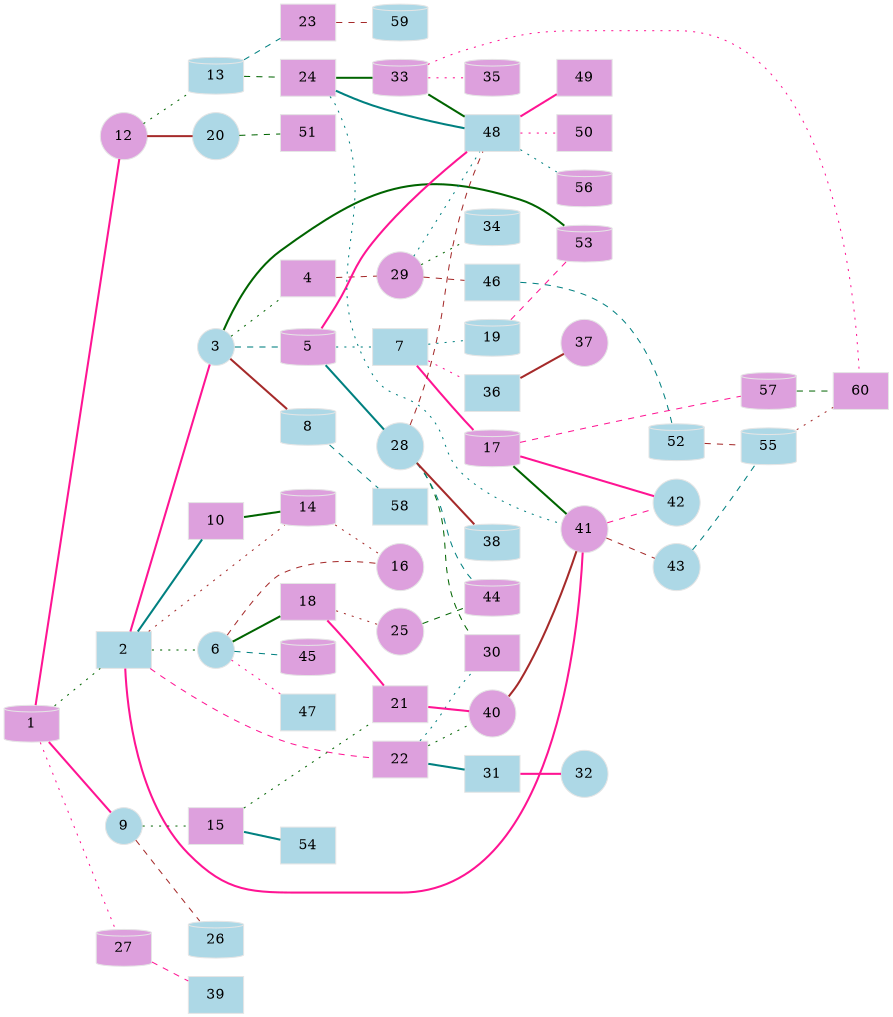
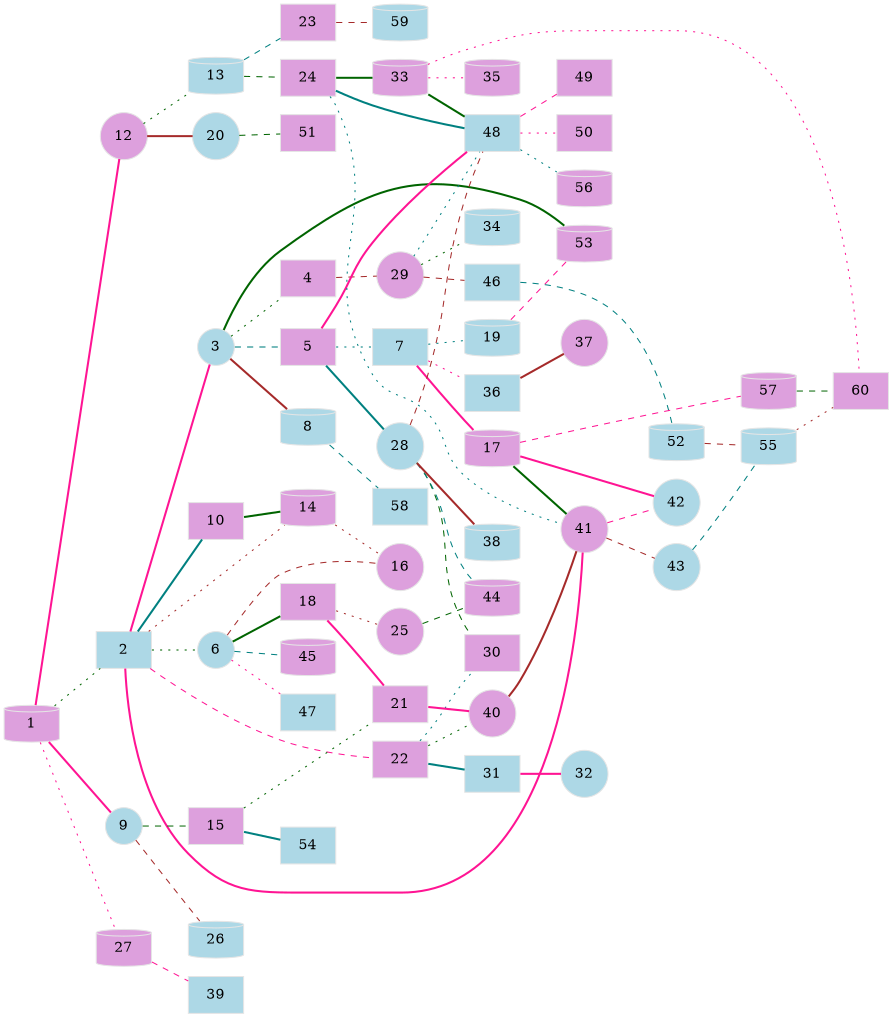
  graph {
    rankdir=LR
    node [color=gray90 fillcolor=plum shape=box style=filled]
    edge [color=deeppink style=bold]
    1 [shape=cylinder]
    2 [fillcolor=lightblue]
    9 [fillcolor=lightblue shape=circle]
    12 [shape=circle]
    27 [shape=cylinder]
    3 [fillcolor=lightblue shape=circle]
    6 [fillcolor=lightblue shape=circle]
    10
    14 [shape=cylinder]
    22
    41 [shape=circle]
    15
    26 [fillcolor=lightblue shape=cylinder]
    13 [fillcolor=lightblue shape=cylinder]
    20 [fillcolor=lightblue shape=circle]
    39 [fillcolor=lightblue]
    4
-   5 [shape=cylinder]
+   5
    8 [fillcolor=lightblue shape=cylinder]
    53 [shape=cylinder]
    16 [shape=circle]
    18
    45 [shape=cylinder]
    47 [fillcolor=lightblue]
    40 [shape=circle]
    30
    31 [fillcolor=lightblue]
    42 [fillcolor=lightblue shape=circle]
    43 [fillcolor=lightblue shape=circle]
    29 [shape=circle]
    7 [fillcolor=lightblue]
    28 [fillcolor=lightblue shape=circle]
    48 [fillcolor=lightblue]
    58 [fillcolor=lightblue]
    34 [fillcolor=lightblue shape=cylinder]
    46 [fillcolor=lightblue]
    17 [shape=cylinder]
    19 [fillcolor=lightblue shape=cylinder]
    36 [fillcolor=lightblue]
    44 [shape=cylinder]
    38 [fillcolor=lightblue shape=cylinder]
    49
    50
    56 [shape=cylinder]
    21
    25 [shape=circle]
    57 [shape=cylinder]
    37 [shape=circle]
    54 [fillcolor=lightblue]
    23
    24
    51
    59 [fillcolor=lightblue shape=cylinder]
    33 [shape=cylinder]
    60
    32 [fillcolor=lightblue shape=circle]
    35 [shape=cylinder]
    52 [fillcolor=lightblue shape=cylinder]
    55 [fillcolor=lightblue shape=cylinder]
    1 -- 2 [color=darkgreen style=dotted]
    1 -- 9
    1 -- 12
    1 -- 27 [style=dotted]
    2 -- 3
    2 -- 6 [color=darkgreen style=dotted]
    2 -- 10 [color=teal]
    2 -- 14 [color=brown style=dotted]
    2 -- 22 [style=dashed]
    2 -- 41
-   9 -- 15 [color=darkgreen style=dotted]
+   9 -- 15 [color=darkgreen style=dashed]
    9 -- 26 [color=brown style=dashed]
    12 -- 13 [color=darkgreen style=dotted]
    12 -- 20 [color=brown]
    27 -- 39 [style=dashed]
    3 -- 4 [color=darkgreen style=dotted]
    3 -- 5 [color=teal style=dashed]
    3 -- 8 [color=brown]
    3 -- 53 [color=darkgreen]
    6 -- 16 [color=brown style=dashed]
    6 -- 18 [color=darkgreen]
    6 -- 45 [color=teal style=dashed]
    6 -- 47 [style=dotted]
    10 -- 14 [color=darkgreen]
    14 -- 16 [color=brown style=dotted]
    22 -- 40 [color=darkgreen style=dotted]
    22 -- 30 [color=teal style=dotted]
    22 -- 31 [color=teal]
    41 -- 42 [style=dashed]
    41 -- 43 [color=brown style=dashed]
    15 -- 21 [color=darkgreen style=dotted]
    15 -- 54 [color=teal]
    13 -- 23 [color=teal style=dashed]
    13 -- 24 [color=darkgreen style=dashed]
    20 -- 51 [color=darkgreen style=dashed]
    4 -- 29 [color=brown style=dashed]
    5 -- 7 [color=teal style=dotted]
    5 -- 28 [color=teal]
    5 -- 48
    8 -- 58 [color=teal style=dashed]
    18 -- 21
    18 -- 25 [color=brown style=dotted]
    40 -- 41 [color=brown]
    31 -- 32
    43 -- 55 [color=teal style=dashed]
    29 -- 48 [color=teal style=dotted]
    29 -- 34 [color=darkgreen style=dotted]
    29 -- 46 [color=brown style=dashed]
    7 -- 17
    7 -- 19 [color=teal style=dotted]
    7 -- 36 [style=dotted]
    28 -- 30 [color=darkgreen style=dashed]
    28 -- 48 [color=brown style=dashed]
    28 -- 44 [color=teal style=dashed]
    28 -- 38 [color=brown]
-   48 -- 49
+   48 -- 49 [style=dashed]
    48 -- 50 [style=dotted]
    48 -- 56 [color=teal style=dotted]
    46 -- 52 [color=teal style=dashed]
    17 -- 41 [color=darkgreen]
    17 -- 42
    17 -- 57 [style=dashed]
    19 -- 53 [style=dashed]
    36 -- 37 [color=brown]
    21 -- 40
    25 -- 44 [color=darkgreen style=dashed]
    57 -- 60 [color=darkgreen style=dashed]
    23 -- 59 [color=brown style=dashed]
    24 -- 41 [color=teal style=dotted]
    24 -- 48 [color=teal]
    24 -- 33 [color=darkgreen]
    33 -- 48 [color=darkgreen]
    33 -- 60 [style=dotted]
    33 -- 35 [style=dotted]
    52 -- 55 [color=brown style=dashed]
    55 -- 60 [color=brown style=dotted]
  }
